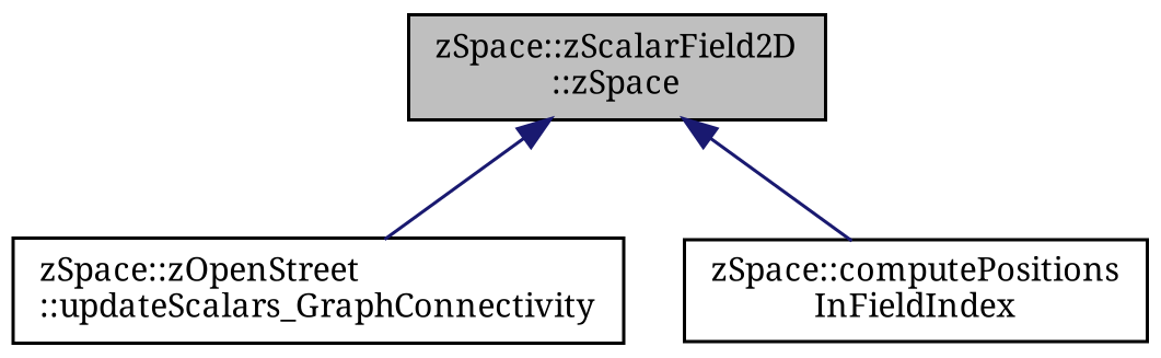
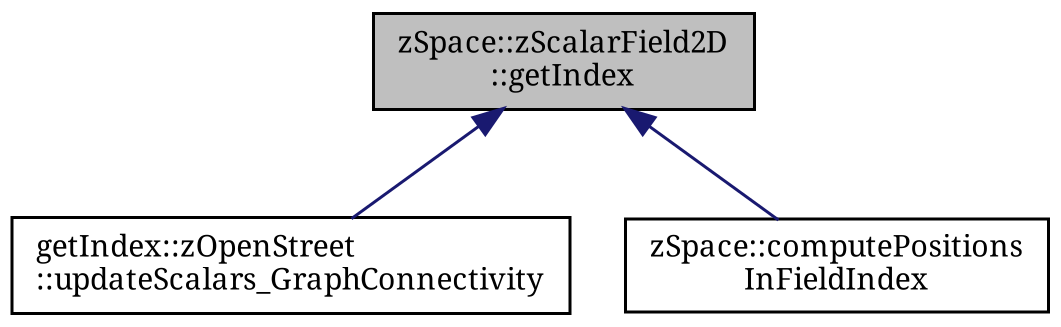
  digraph {
    fontname="Noto Serif"
    rankdir=TB
    node [color=black fillcolor=white fontname="Noto Serif" fontsize=10 shape=record style=filled]
    edge [color=midnightblue dir=back fontname="Noto Serif" fontsize=10 labelfontname=Helvetica labelfontsize=10 style=solid]
-   n1 [fillcolor=grey75 fontcolor=black height=0.2 label="zSpace::zScalarField2D\l::zSpace" width=0.4]
-   n2 [height=0.2 label="zSpace::zOpenStreet\l::updateScalars_GraphConnectivity" width=0.4]
+   n1 [fillcolor=grey75 fontcolor=black height=0.2 label="zSpace::zScalarField2D\l::getIndex" width=0.4]
+   n2 [height=0.2 label="getIndex::zOpenStreet\l::updateScalars_GraphConnectivity" width=0.4]
    n3 [height=0.2 label="zSpace::computePositions\lInFieldIndex" width=0.4]
    n1 -> n2
    n1 -> n3
  }
